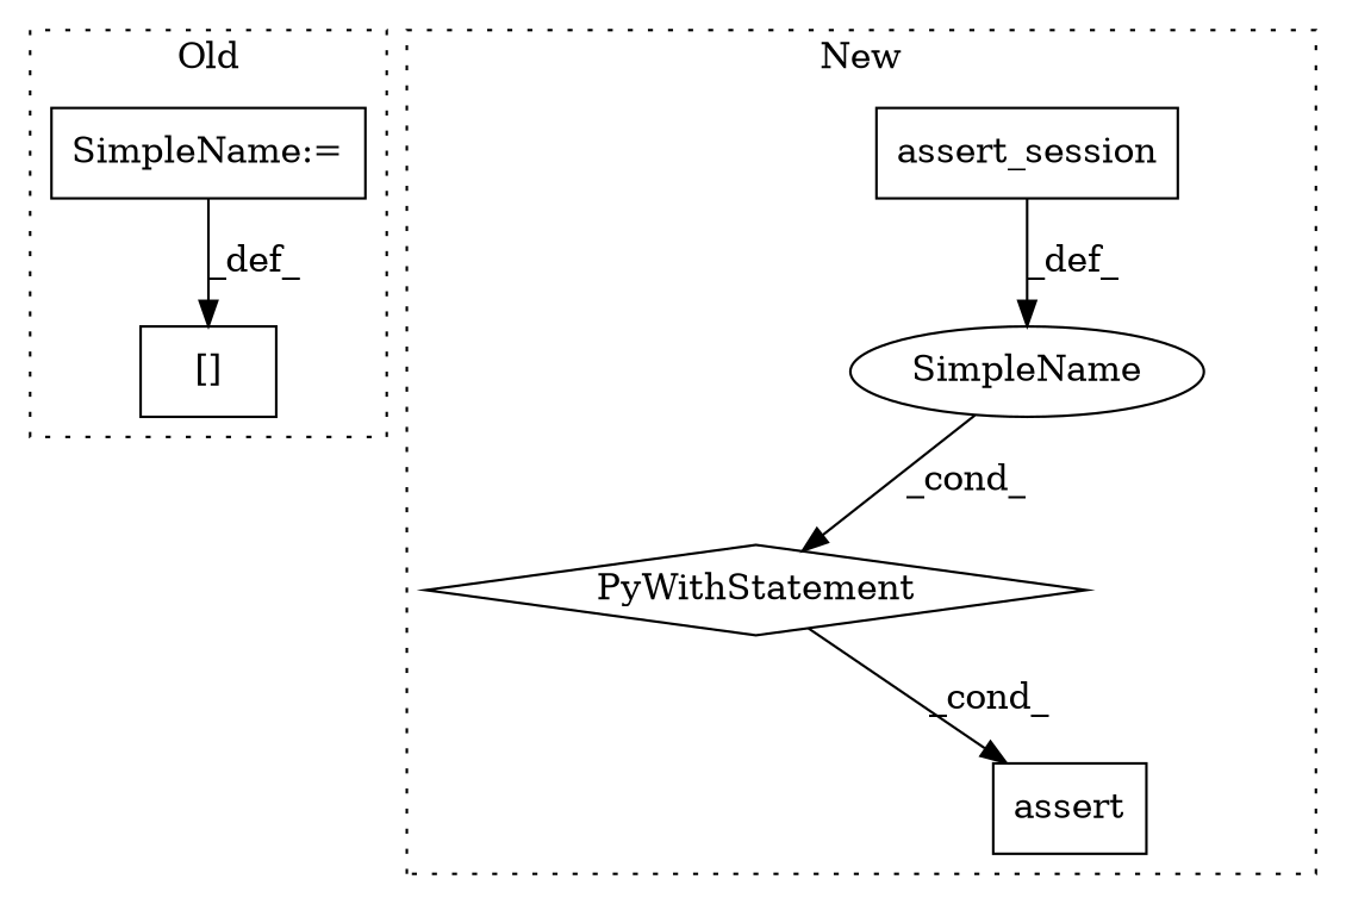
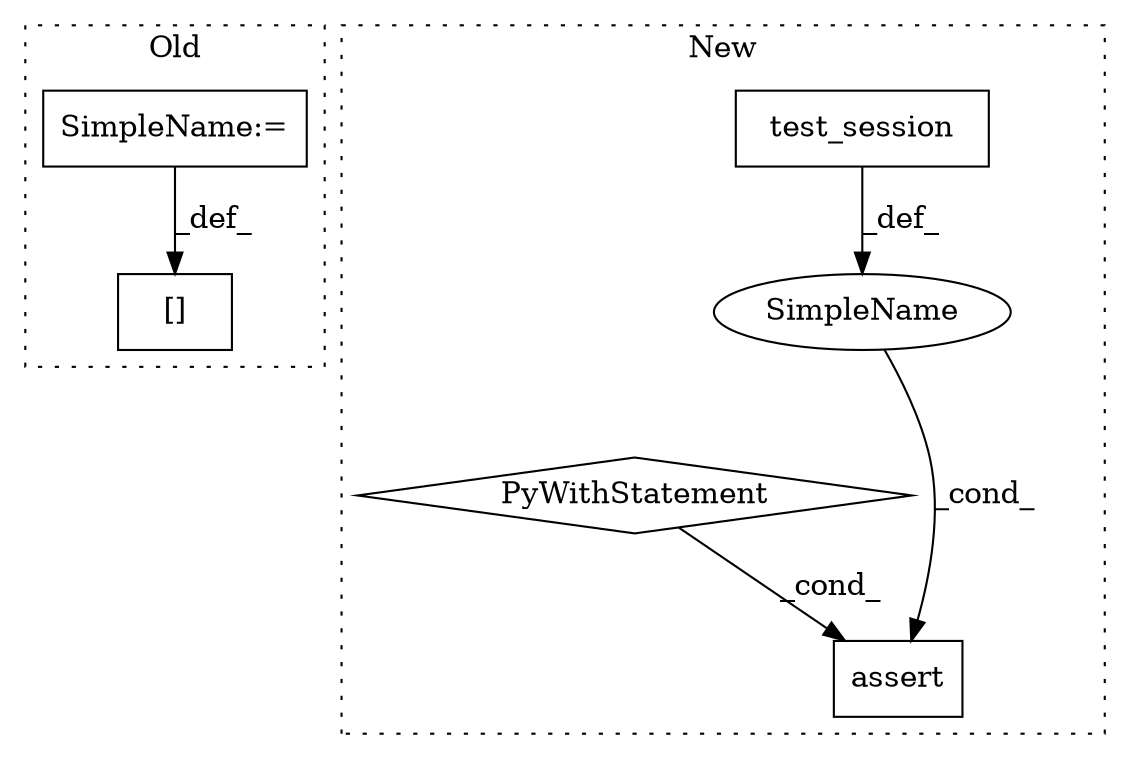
  digraph {
    node [a=32 shape=box]
    n1 [a=2 l="9,1" label="[]" s="6540,6550"]
    n2 [a=7 l=1 label="SimpleName:=" s=6551]
-   n3 [l=14 label=assert_session s=6753]
+   n3 [l=14 label=test_session s=6753]
    n4 [a=104 l="10,2" label=PyWithStatement s="6738,6767" shape=diamond]
    n5 [a=42 label=SimpleName shape=ellipse]
    n6 [l="17,1" label=assert s="6782,6817"]
    subgraph cluster_1 {
      label=Old
      style=dotted
      n1
      n2
    }
    subgraph cluster_2 {
      label=New
      style=dotted
      n3
      n4
      n5
      n6
    }
    n2 -> n1 [label=_def_]
    n3 -> n5 [label=_def_]
    n4 -> n6 [label=_cond_]
-   n5 -> n4 [label=_cond_]
+   n5 -> n6 [label=_cond_]
  }
